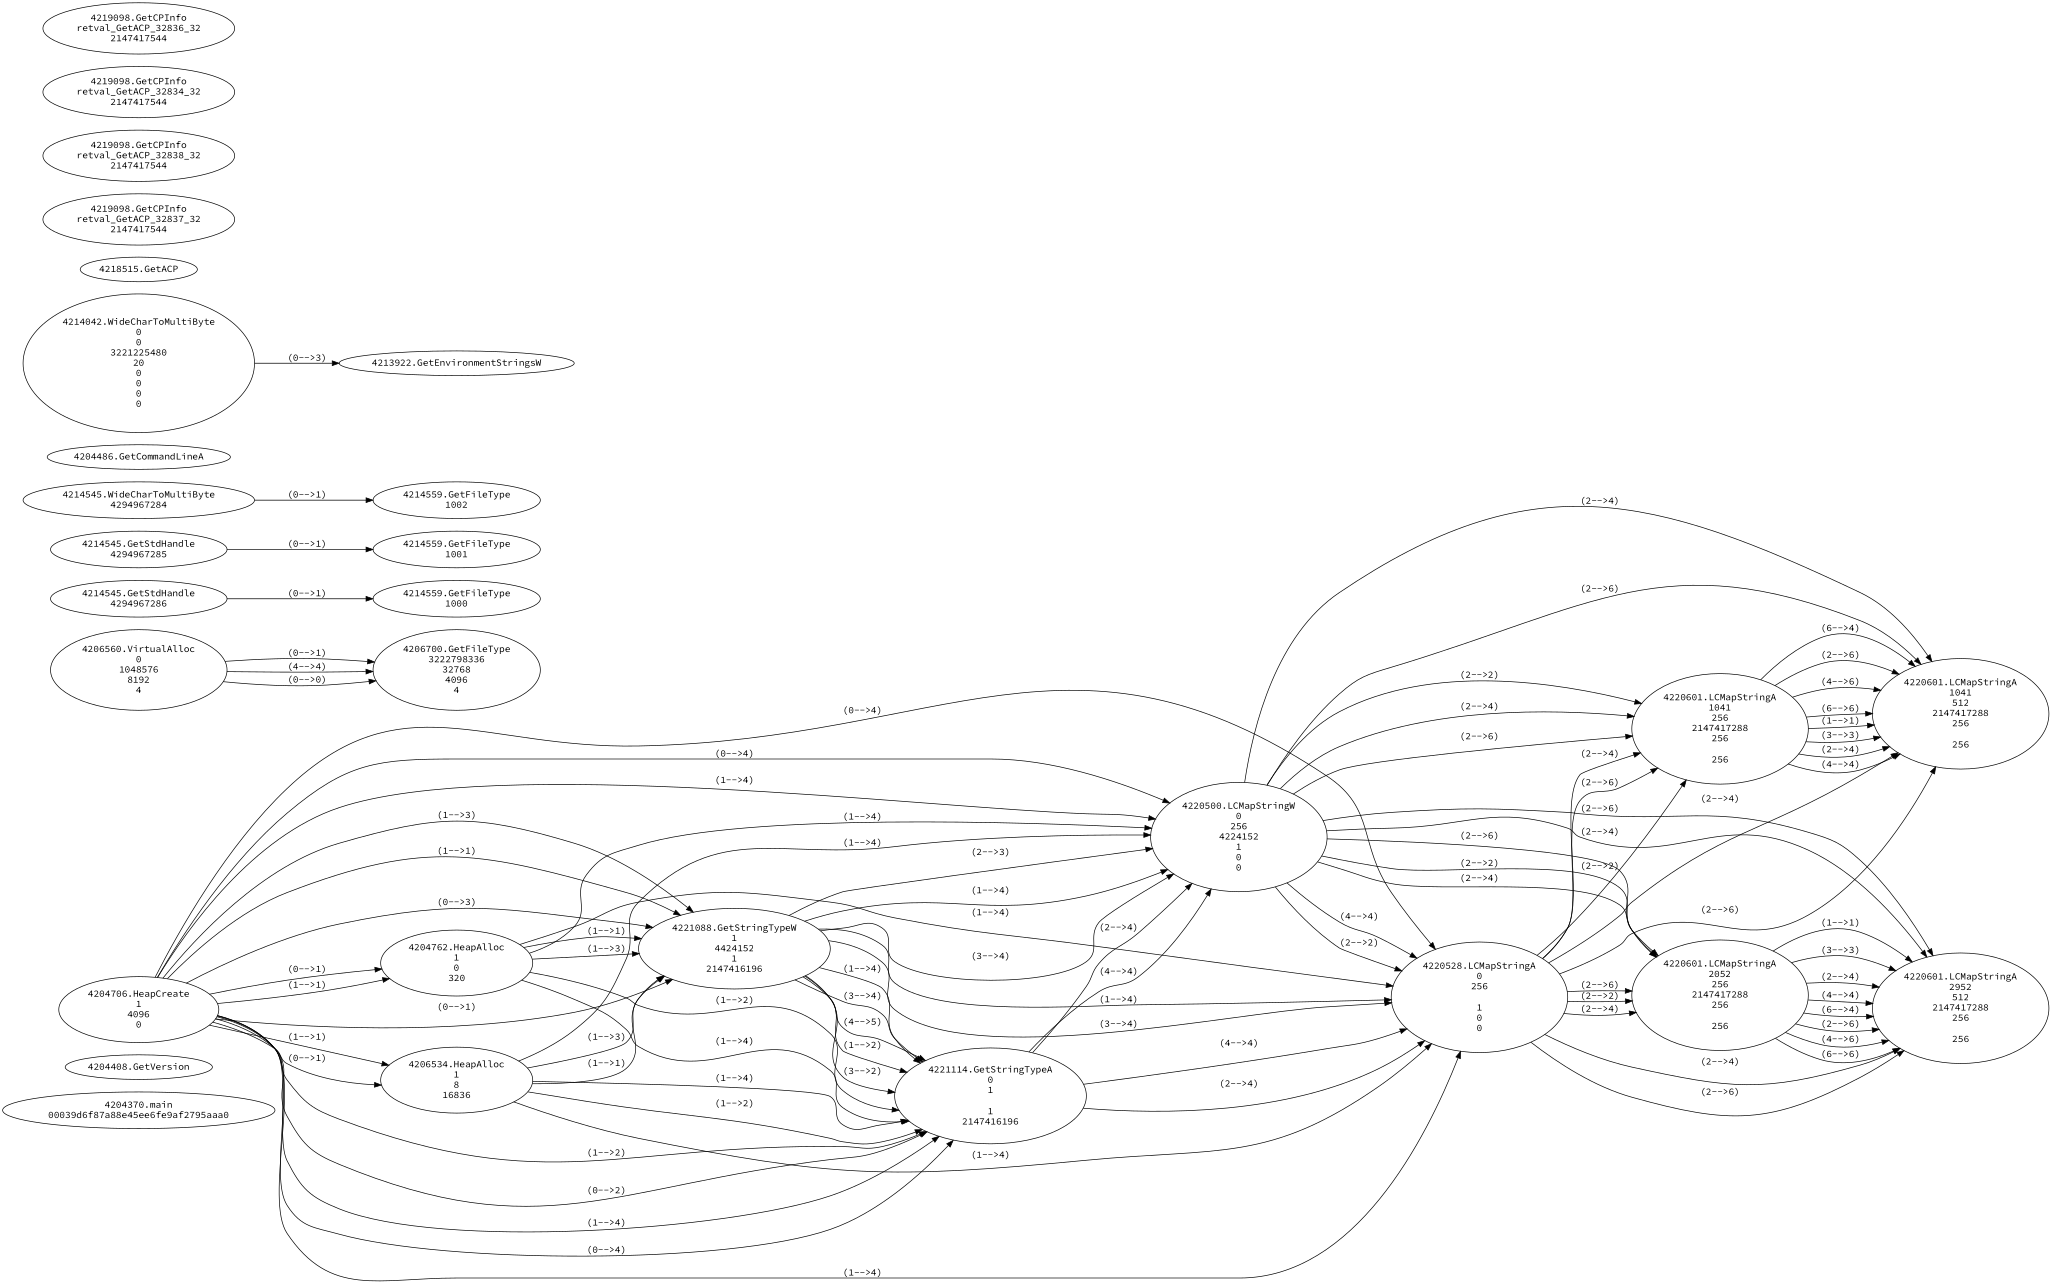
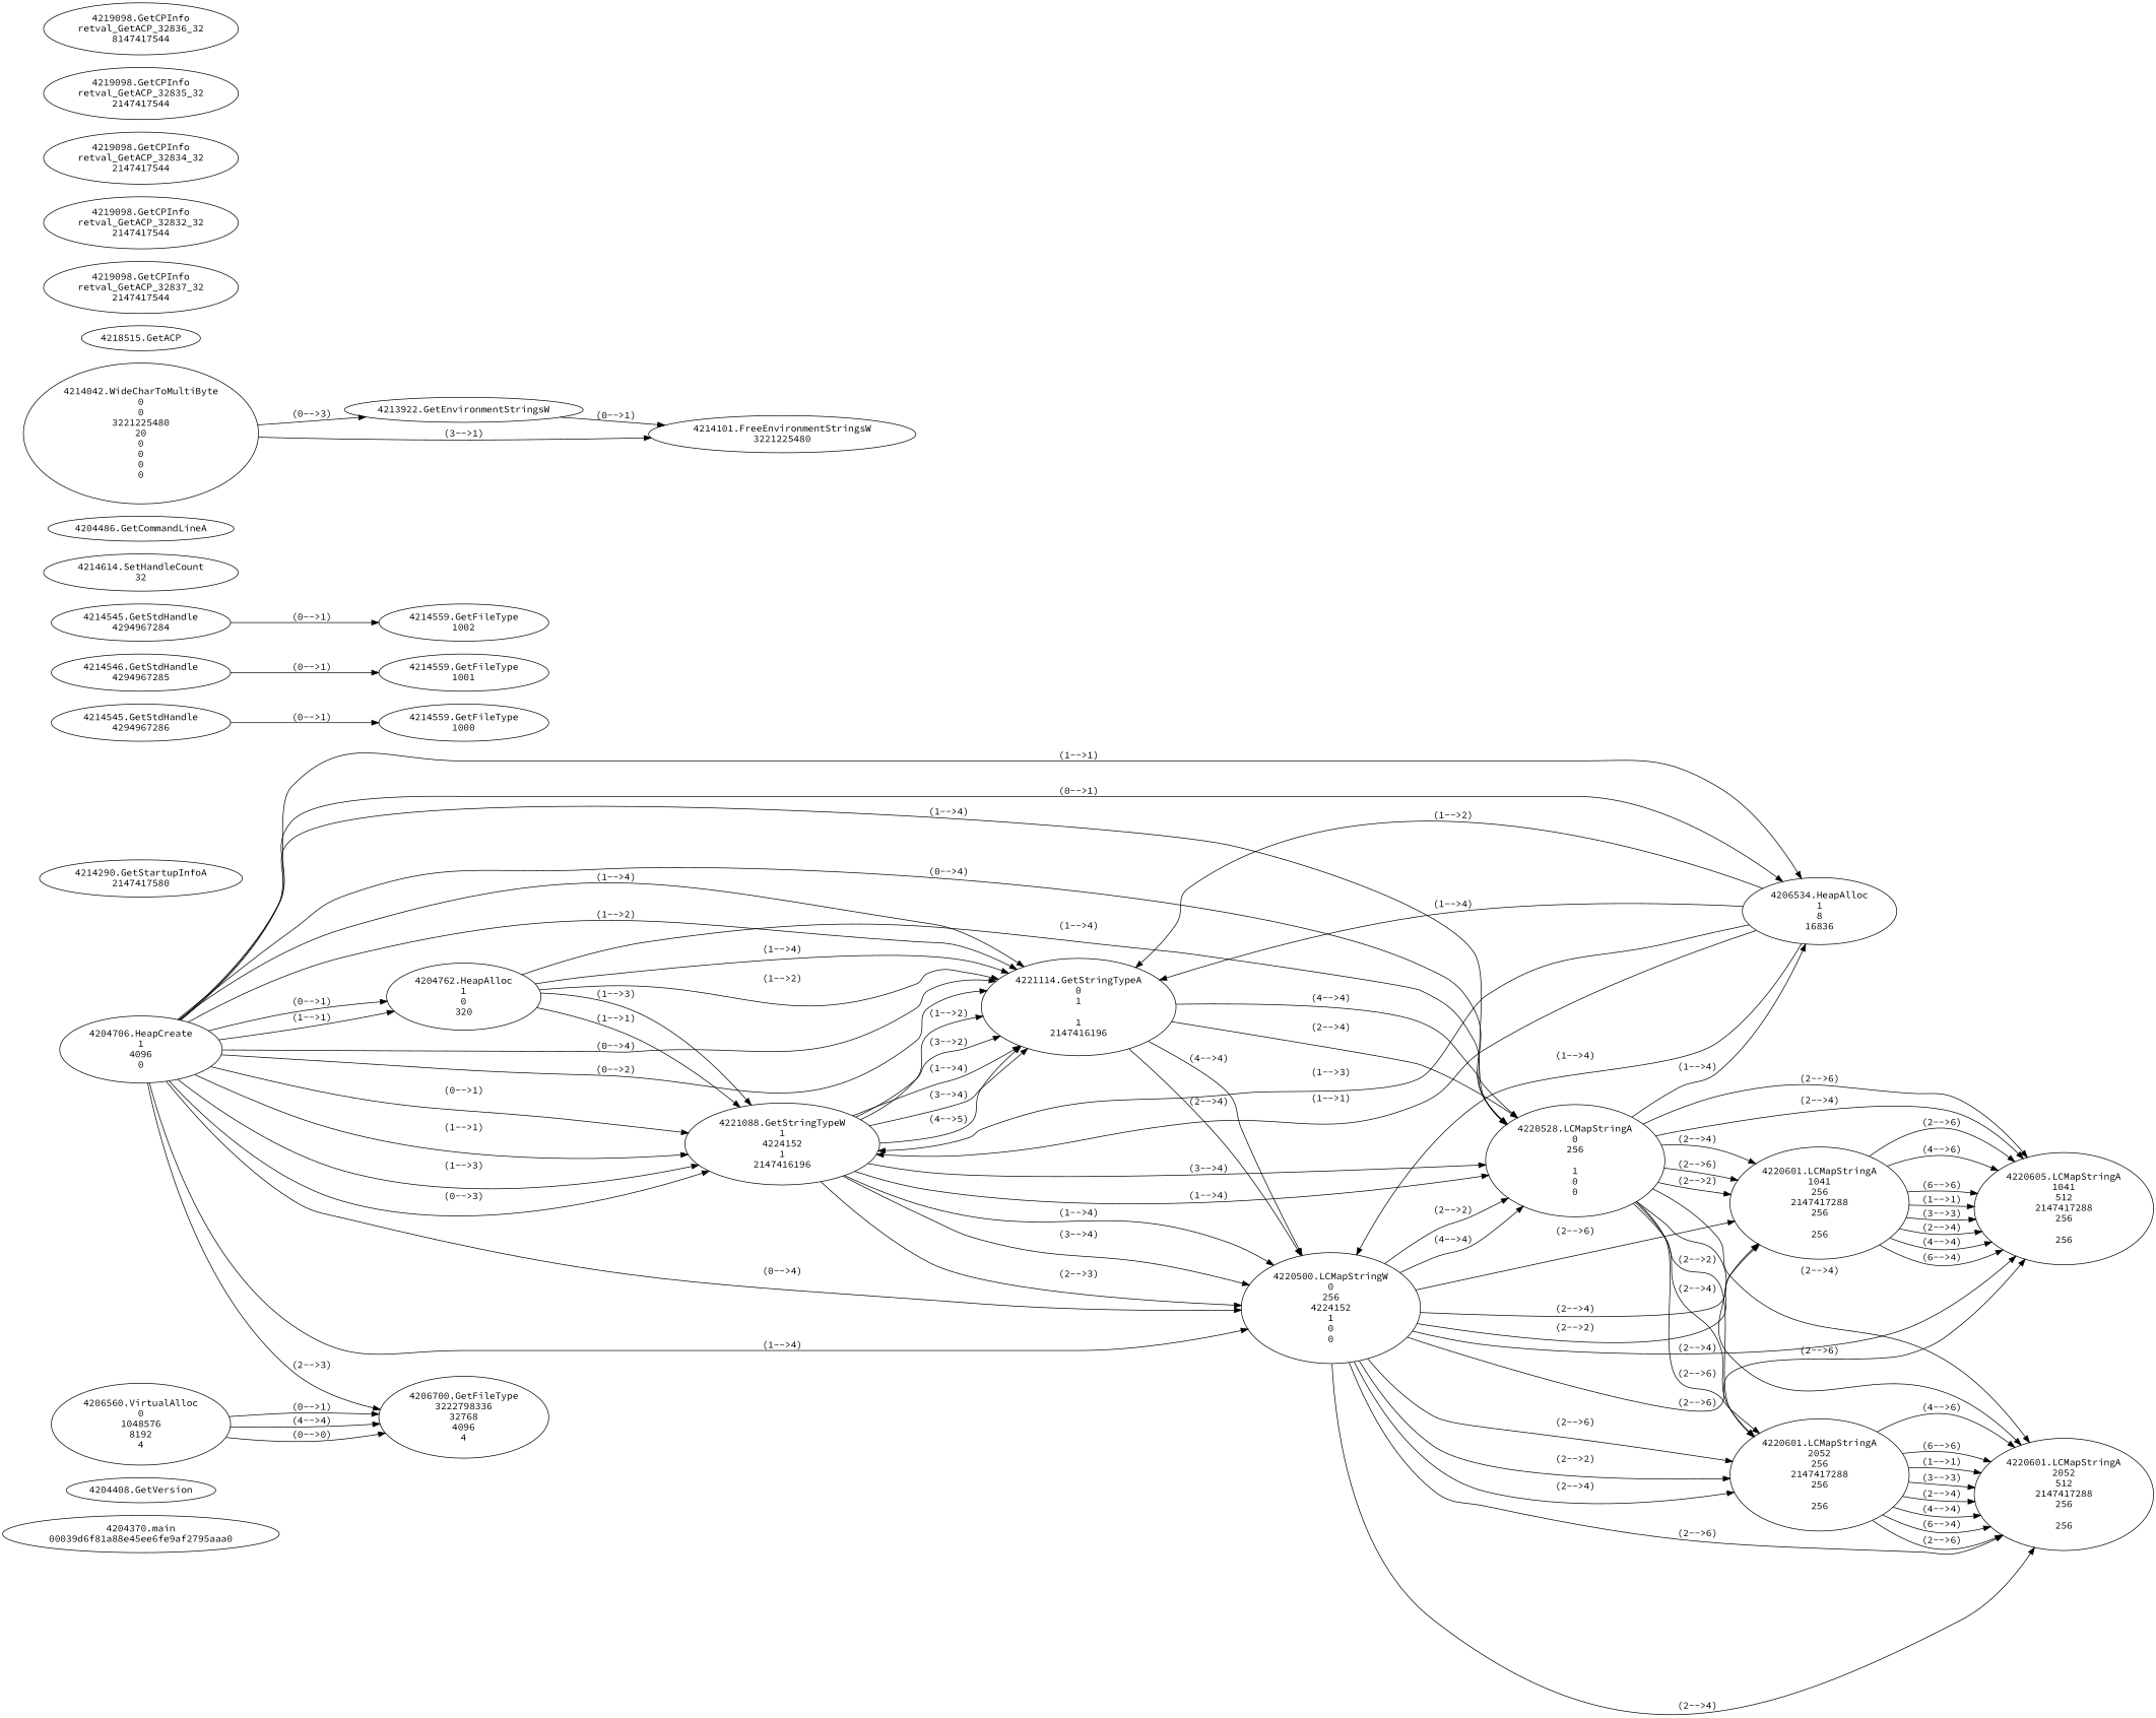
  digraph {
    fontname="Source Code Pro"
    rankdir=LR
    node [fontname="Source Code Pro"]
    edge [fontname="Source Code Pro"]
-   n1 [label="4204370.main\n00039d6f87a88e45ee6fe9af2795aaa0"]
+   n1 [label="4204370.main\n00039d6f81a88e45ee6fe9af2795aaa0"]
    n2 [label="4204408.GetVersion\n"]
    n3 [label="4204706.HeapCreate\n1\n4096\n0"]
    n4 [label="4204762.HeapAlloc\n1\n0\n320"]
    n5 [label="4206534.HeapAlloc\n1\n8\n16836"]
    n6 [label="4206700.GetFileType\n3222798336\n32768\n4096\n4"]
-   n7 [label="4221088.GetStringTypeW\n1\n4424152\n1\n2147416196"]
+   n7 [label="4221088.GetStringTypeW\n1\n4224152\n1\n2147416196"]
    n8 [label="4221114.GetStringTypeA\n0\n1\n\n1\n2147416196"]
    n9 [label="4220500.LCMapStringW\n0\n256\n4224152\n1\n0\n0"]
    n10 [label="4220528.LCMapStringA\n0\n256\n\n1\n0\n0"]
    n11 [label="4220601.LCMapStringA\n1041\n256\n2147417288\n256\n\n256"]
-   n12 [label="4220601.LCMapStringA\n1041\n512\n2147417288\n256\n\n256"]
+   n12 [label="4220605.LCMapStringA\n1041\n512\n2147417288\n256\n\n256"]
    n13 [label="4220601.LCMapStringA\n2052\n256\n2147417288\n256\n\n256"]
-   n14 [label="4220601.LCMapStringA\n2952\n512\n2147417288\n256\n\n256"]
+   n14 [label="4220601.LCMapStringA\n2052\n512\n2147417288\n256\n\n256"]
    n15 [label="4206560.VirtualAlloc\n0\n1048576\n8192\n4"]
+   n16 [label="4214290.GetStartupInfoA\n2147417580"]
    n17 [label="4214545.GetStdHandle\n4294967286"]
    n18 [label="4214559.GetFileType\n1000"]
-   n19 [label="4214545.GetStdHandle\n4294967285"]
+   n19 [label="4214546.GetStdHandle\n4294967285"]
    n20 [label="4214559.GetFileType\n1001"]
-   n21 [label="4214545.WideCharToMultiByte\n4294967284"]
+   n21 [label="4214545.GetStdHandle\n4294967284"]
    n22 [label="4214559.GetFileType\n1002"]
+   n23 [label="4214614.SetHandleCount\n32"]
    n24 [label="4204486.GetCommandLineA\n"]
    n25 [label="4213922.GetEnvironmentStringsW\n"]
+   n26 [label="4214101.FreeEnvironmentStringsW\n3221225480"]
    n27 [label="4214042.WideCharToMultiByte\n0\n0\n3221225480\n20\n0\n0\n0\n0"]
    n28 [label="4218515.GetACP\n"]
    n29 [label="4219098.GetCPInfo\nretval_GetACP_32837_32\n2147417544"]
-   n30 [label="4219098.GetCPInfo\nretval_GetACP_32838_32\n2147417544"]
+   n30 [label="4219098.GetCPInfo\nretval_GetACP_32832_32\n2147417544"]
    n31 [label="4219098.GetCPInfo\nretval_GetACP_32834_32\n2147417544"]
-   n33 [label="4219098.GetCPInfo\nretval_GetACP_32836_32\n2147417544"]
+   n32 [label="4219098.GetCPInfo\nretval_GetACP_32835_32\n2147417544"]
+   n33 [label="4219098.GetCPInfo\nretval_GetACP_32836_32\n8147417544"]
    n3 -> n4 [label="(1-->1)"]
    n3 -> n4 [label="(0-->1)"]
    n3 -> n5 [label="(1-->1)"]
    n3 -> n5 [label="(0-->1)"]
+   n3 -> n6 [label="(2-->3)"]
    n3 -> n7 [label="(1-->1)"]
    n3 -> n7 [label="(0-->1)"]
    n3 -> n7 [label="(1-->3)"]
    n3 -> n7 [label="(0-->3)"]
    n3 -> n8 [label="(1-->2)"]
    n3 -> n8 [label="(0-->2)"]
    n3 -> n8 [label="(1-->4)"]
    n3 -> n8 [label="(0-->4)"]
    n3 -> n9 [label="(1-->4)"]
    n3 -> n9 [label="(0-->4)"]
    n3 -> n10 [label="(1-->4)"]
    n3 -> n10 [label="(0-->4)"]
    n4 -> n7 [label="(1-->1)"]
    n4 -> n7 [label="(1-->3)"]
    n4 -> n8 [label="(1-->2)"]
    n4 -> n8 [label="(1-->4)"]
-   n4 -> n9 [label="(1-->4)"]
    n4 -> n10 [label="(1-->4)"]
    n5 -> n7 [label="(1-->1)"]
    n5 -> n7 [label="(1-->3)"]
    n5 -> n8 [label="(1-->2)"]
    n5 -> n8 [label="(1-->4)"]
    n5 -> n9 [label="(1-->4)"]
-   n5 -> n10 [label="(1-->4)"]
+   n10 -> n5 [label="(1-->4)"]
    n7 -> n8 [label="(1-->2)"]
    n7 -> n8 [label="(3-->2)"]
    n7 -> n8 [label="(1-->4)"]
    n7 -> n8 [label="(3-->4)"]
    n7 -> n8 [label="(4-->5)"]
    n7 -> n9 [label="(2-->3)"]
    n7 -> n9 [label="(1-->4)"]
    n7 -> n9 [label="(3-->4)"]
    n7 -> n10 [label="(1-->4)"]
    n7 -> n10 [label="(3-->4)"]
    n8 -> n9 [label="(2-->4)"]
    n8 -> n9 [label="(4-->4)"]
    n8 -> n10 [label="(2-->4)"]
    n8 -> n10 [label="(4-->4)"]
    n9 -> n10 [label="(2-->2)"]
    n9 -> n10 [label="(4-->4)"]
    n9 -> n11 [label="(2-->2)"]
    n9 -> n11 [label="(2-->4)"]
    n9 -> n11 [label="(2-->6)"]
    n9 -> n12 [label="(2-->4)"]
    n9 -> n12 [label="(2-->6)"]
    n9 -> n13 [label="(2-->2)"]
    n9 -> n13 [label="(2-->4)"]
    n9 -> n13 [label="(2-->6)"]
    n9 -> n14 [label="(2-->4)"]
    n9 -> n14 [label="(2-->6)"]
    n10 -> n11 [label="(2-->2)"]
    n10 -> n11 [label="(2-->4)"]
    n10 -> n11 [label="(2-->6)"]
    n10 -> n12 [label="(2-->4)"]
    n10 -> n12 [label="(2-->6)"]
    n10 -> n13 [label="(2-->2)"]
    n10 -> n13 [label="(2-->4)"]
    n10 -> n13 [label="(2-->6)"]
    n10 -> n14 [label="(2-->4)"]
    n10 -> n14 [label="(2-->6)"]
    n11 -> n12 [label="(1-->1)"]
    n11 -> n12 [label="(3-->3)"]
    n11 -> n12 [label="(2-->4)"]
    n11 -> n12 [label="(4-->4)"]
    n11 -> n12 [label="(6-->4)"]
    n11 -> n12 [label="(2-->6)"]
    n11 -> n12 [label="(4-->6)"]
    n11 -> n12 [label="(6-->6)"]
    n13 -> n14 [label="(1-->1)"]
    n13 -> n14 [label="(3-->3)"]
    n13 -> n14 [label="(2-->4)"]
    n13 -> n14 [label="(4-->4)"]
    n13 -> n14 [label="(6-->4)"]
    n13 -> n14 [label="(2-->6)"]
    n13 -> n14 [label="(4-->6)"]
    n13 -> n14 [label="(6-->6)"]
    n15 -> n6 [label="(0-->1)"]
    n15 -> n6 [label="(4-->4)"]
    n15 -> n6 [label="(0-->0)"]
    n17 -> n18 [label="(0-->1)"]
    n19 -> n20 [label="(0-->1)"]
    n21 -> n22 [label="(0-->1)"]
+   n25 -> n26 [label="(0-->1)"]
    n27 -> n25 [label="(0-->3)"]
+   n27 -> n26 [label="(3-->1)"]
  }
